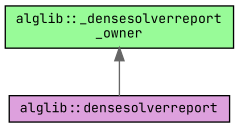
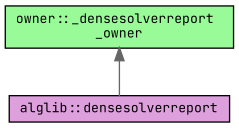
  digraph {
    fontname="JetBrains Mono"
    node [color=black fontname="JetBrains Mono" fontsize=10 shape=record style=filled]
-   n1 [fillcolor=palegreen fontcolor=black height=0.2 label="alglib::_densesolverreport\l_owner" width=0.4]
+   n1 [fillcolor=palegreen fontcolor=black height=0.2 label="owner::_densesolverreport\l_owner" width=0.4]
    n2 [fillcolor=plum height=0.2 label="alglib::densesolverreport" width=0.4]
    n1 -> n2 [color=gray40 dir=back fontname="JetBrains Mono" fontsize=10 labelfontname=Helvetica labelfontsize=10 style=solid]
  }
